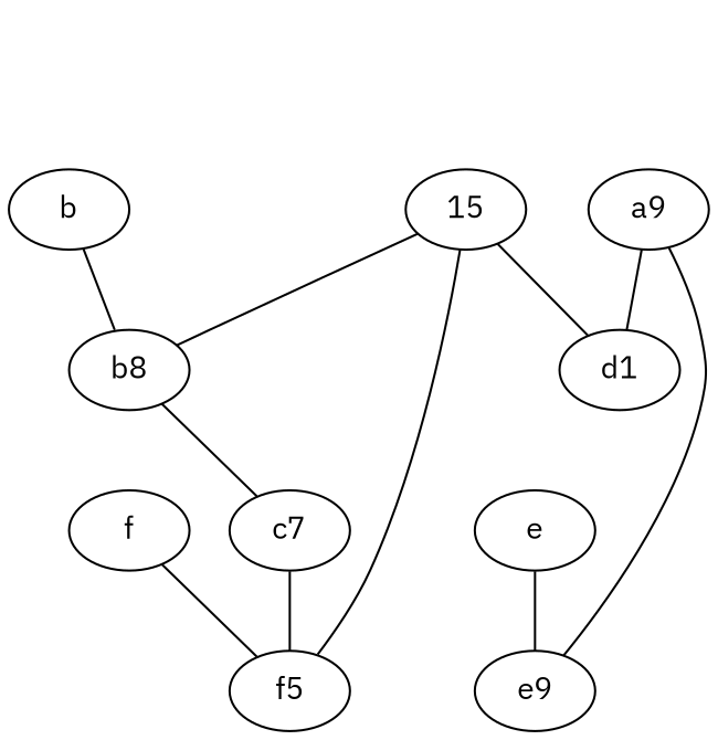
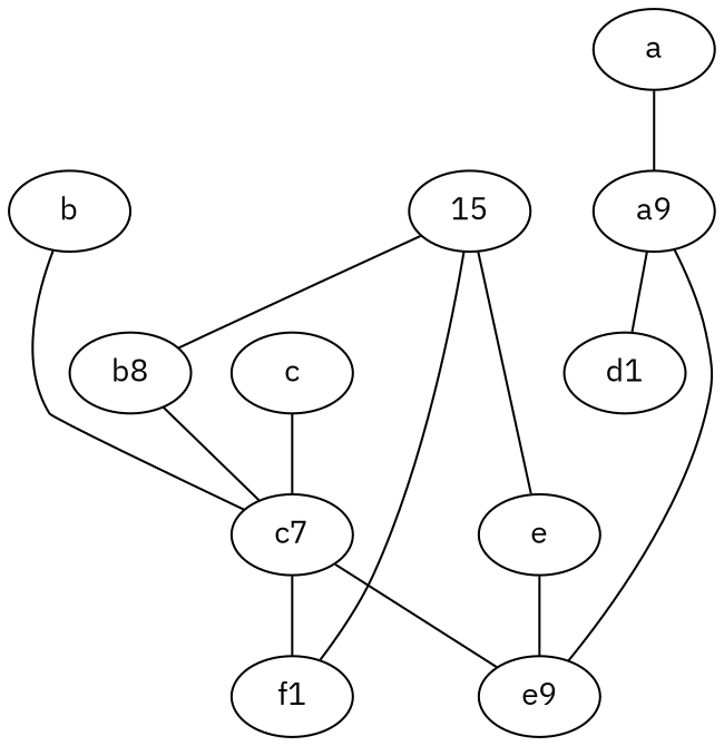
  graph {
    fontname="IBM Plex Sans"
    node [fontname="IBM Plex Sans"]
    edge [fontname="IBM Plex Sans"]
    n1 [label=15]
-   f1 [label=f5]
+   f1
    d1
    n4 [label=b8]
    n5 [label=c7]
    n6 [label=a9]
+   a
    n8 [label=e9]
    e
-   f
    b
+   c
    n1 -- f1
-   n1 -- d1
+   n1 -- e
    n1 -- n4
    n4 -- n5
    n5 -- f1
+   n5 -- n8
    n6 -- d1
    n6 -- n8
+   a -- n6
    e -- n8
-   f -- f1
-   b -- n4
+   b -- n5
+   c -- n5
  }
